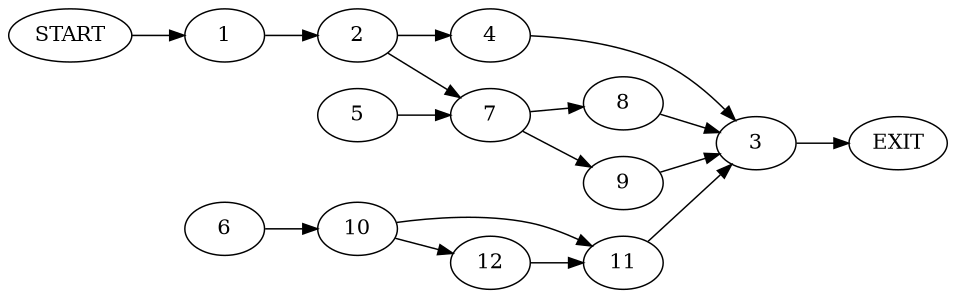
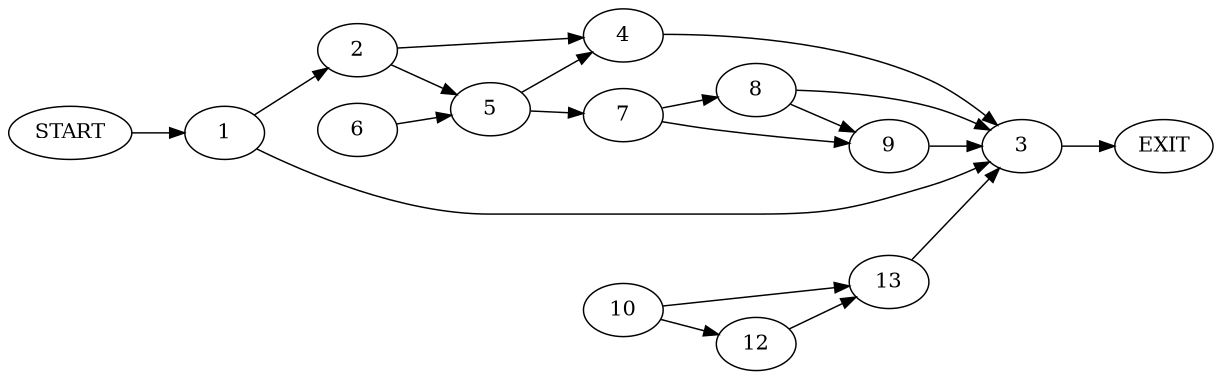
  digraph {
    rankdir=LR
    n1 [label=START]
    1
    2
    3
    n5 [label=EXIT]
    4
    5
    7
    6
    10
    8
    9
-   11
+   11 [label=13]
    12
    n1 -> 1
    1 -> 2
+   1 -> 3
    2 -> 4
-   2 -> 7
+   2 -> 5
    3 -> n5
    4 -> 3
+   5 -> 4
    5 -> 7
    7 -> 8
    7 -> 9
-   6 -> 10
+   6 -> 5
    10 -> 11
    10 -> 12
    8 -> 3
+   8 -> 9
    9 -> 3
    11 -> 3
    12 -> 11
  }
